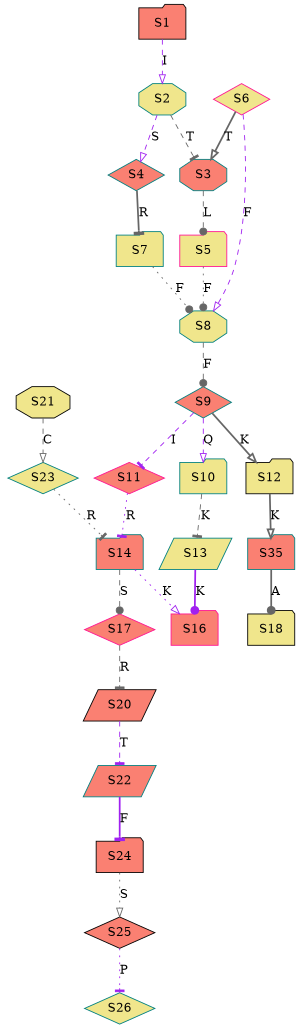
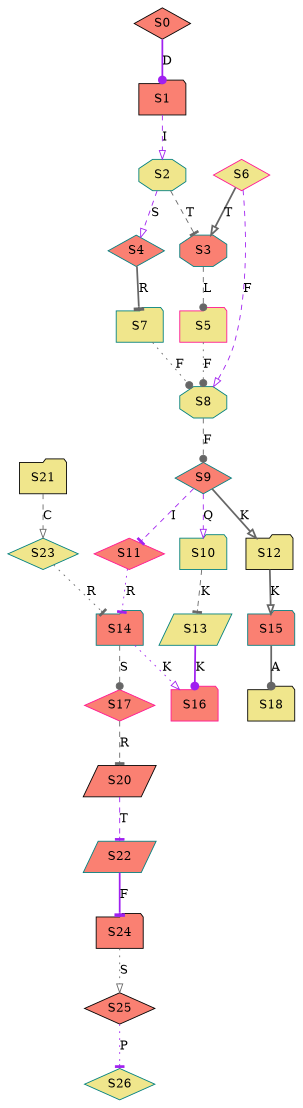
  strict digraph {
    node [color=teal fillcolor=salmon shape=folder style=filled]
    edge [arrowhead=onormal color=gray40 style=dashed]
+   S0 [color=black shape=diamond]
    S1 [color=black]
    S2 [fillcolor=khaki shape=octagon]
    S3 [shape=octagon]
    S4 [shape=diamond]
    S5 [color=deeppink fillcolor=khaki]
    S7 [fillcolor=khaki]
    S8 [fillcolor=khaki shape=octagon]
    S6 [color=deeppink fillcolor=khaki shape=diamond]
    S9 [shape=diamond]
    S10 [fillcolor=khaki]
    S11 [color=deeppink shape=diamond]
    S12 [color=black fillcolor=khaki]
    S13 [fillcolor=khaki shape=parallelogram]
    S14
-   S15 [label=S35]
+   S15
    S16 [color=deeppink]
    S17 [color=deeppink shape=diamond]
    S18 [color=black fillcolor=khaki]
    S20 [color=black shape=parallelogram]
    S22 [shape=parallelogram]
-   S21 [color=black fillcolor=khaki shape=octagon]
+   S21 [color=black fillcolor=khaki]
    S23 [fillcolor=khaki shape=diamond]
    S24 [color=black]
    S25 [color=black shape=diamond]
    S26 [fillcolor=khaki shape=diamond]
+   S0 -> S1 [arrowhead=dot color=purple label=D style=bold]
    S1 -> S2 [color=purple label=I]
    S2 -> S3 [arrowhead=tee label=T]
    S2 -> S4 [color=purple label=S]
    S3 -> S5 [arrowhead=dot label=L]
    S4 -> S7 [arrowhead=tee label=R style=bold]
    S5 -> S8 [arrowhead=dot label=F style=dotted]
    S7 -> S8 [arrowhead=dot label=F style=dotted]
    S8 -> S9 [arrowhead=dot label=F]
    S6 -> S3 [label=T style=bold]
    S6 -> S8 [color=purple label=F]
    S9 -> S10 [color=purple label=Q]
    S9 -> S11 [arrowhead=tee color=purple label=I]
    S9 -> S12 [label=K style=bold]
    S10 -> S13 [arrowhead=tee label=K]
    S11 -> S14 [arrowhead=tee color=purple label=R style=dotted]
    S12 -> S15 [label=K style=bold]
    S13 -> S16 [arrowhead=dot color=purple label=K style=bold]
    S14 -> S16 [color=purple label=K style=dotted]
    S14 -> S17 [arrowhead=dot label=S]
    S15 -> S18 [arrowhead=dot label=A style=bold]
    S17 -> S20 [arrowhead=tee label=R]
    S20 -> S22 [arrowhead=tee color=purple label=T]
    S22 -> S24 [arrowhead=tee color=purple label=F style=bold]
    S21 -> S23 [label=C]
    S23 -> S14 [arrowhead=tee label=R style=dotted]
    S24 -> S25 [label=S style=dotted]
    S25 -> S26 [arrowhead=tee color=purple label=P style=dotted]
  }
